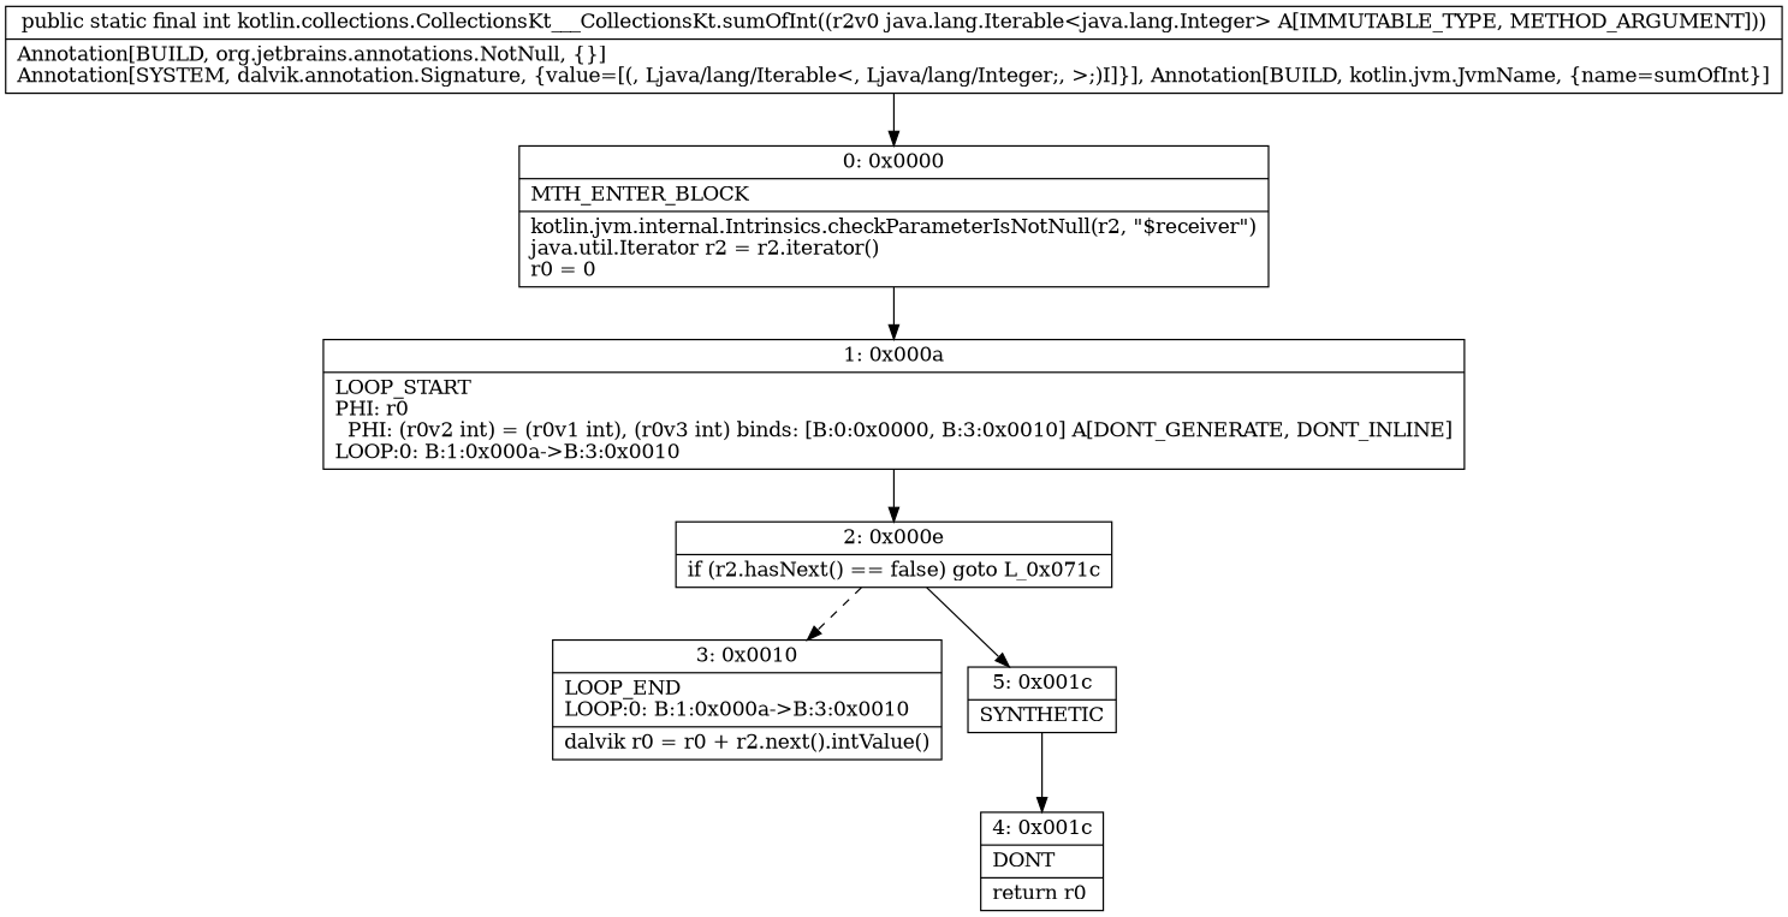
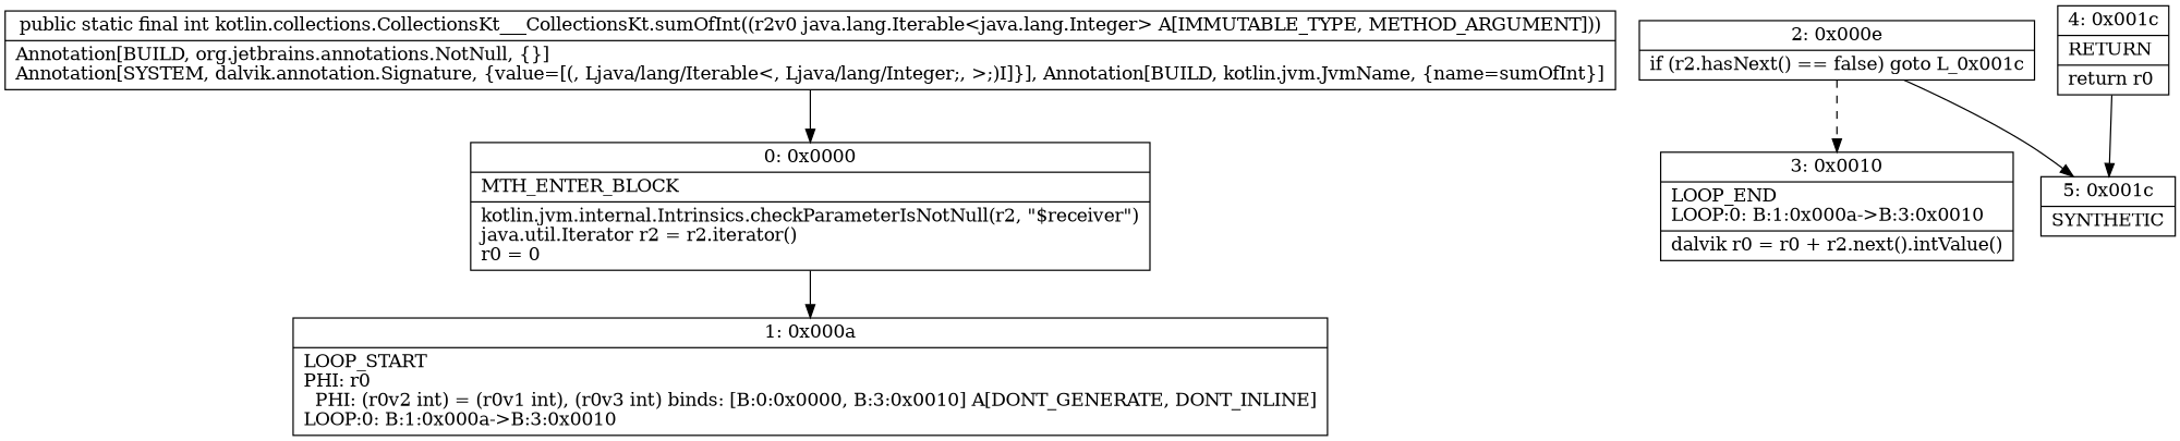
  digraph {
    node [shape=record]
    n1 [label="{0\:\ 0x0000|MTH_ENTER_BLOCK\l|kotlin.jvm.internal.Intrinsics.checkParameterIsNotNull(r2, \"$receiver\")\ljava.util.Iterator r2 = r2.iterator()\lr0 = 0\l}"]
    n2 [label="{1\:\ 0x000a|LOOP_START\lPHI: r0 \l  PHI: (r0v2 int) = (r0v1 int), (r0v3 int) binds: [B:0:0x0000, B:3:0x0010] A[DONT_GENERATE, DONT_INLINE]\lLOOP:0: B:1:0x000a\-\>B:3:0x0010\l}"]
-   n3 [label="{2\:\ 0x000e|if (r2.hasNext() == false) goto L_0x071c\l}"]
+   n3 [label="{2\:\ 0x000e|if (r2.hasNext() == false) goto L_0x001c\l}"]
    n4 [label="{3\:\ 0x0010|LOOP_END\lLOOP:0: B:1:0x000a\-\>B:3:0x0010\l|dalvik r0 = r0 + r2.next().intValue()\l}"]
    n5 [label="{5\:\ 0x001c|SYNTHETIC\l}"]
-   n6 [label="{4\:\ 0x001c|DONT\l|return r0\l}"]
+   n6 [label="{4\:\ 0x001c|RETURN\l|return r0\l}"]
    n7 [label="{public static final int kotlin.collections.CollectionsKt___CollectionsKt.sumOfInt((r2v0 java.lang.Iterable\<java.lang.Integer\> A[IMMUTABLE_TYPE, METHOD_ARGUMENT]))  | Annotation[BUILD, org.jetbrains.annotations.NotNull, \{\}]\lAnnotation[SYSTEM, dalvik.annotation.Signature, \{value=[(, Ljava\/lang\/Iterable\<, Ljava\/lang\/Integer;, \>;)I]\}], Annotation[BUILD, kotlin.jvm.JvmName, \{name=sumOfInt\}]\l}"]
    n1 -> n2
-   n2 -> n3
    n3 -> n4 [style=dashed]
    n3 -> n5
-   n5 -> n6
+   n6 -> n5
    n7 -> n1
  }
